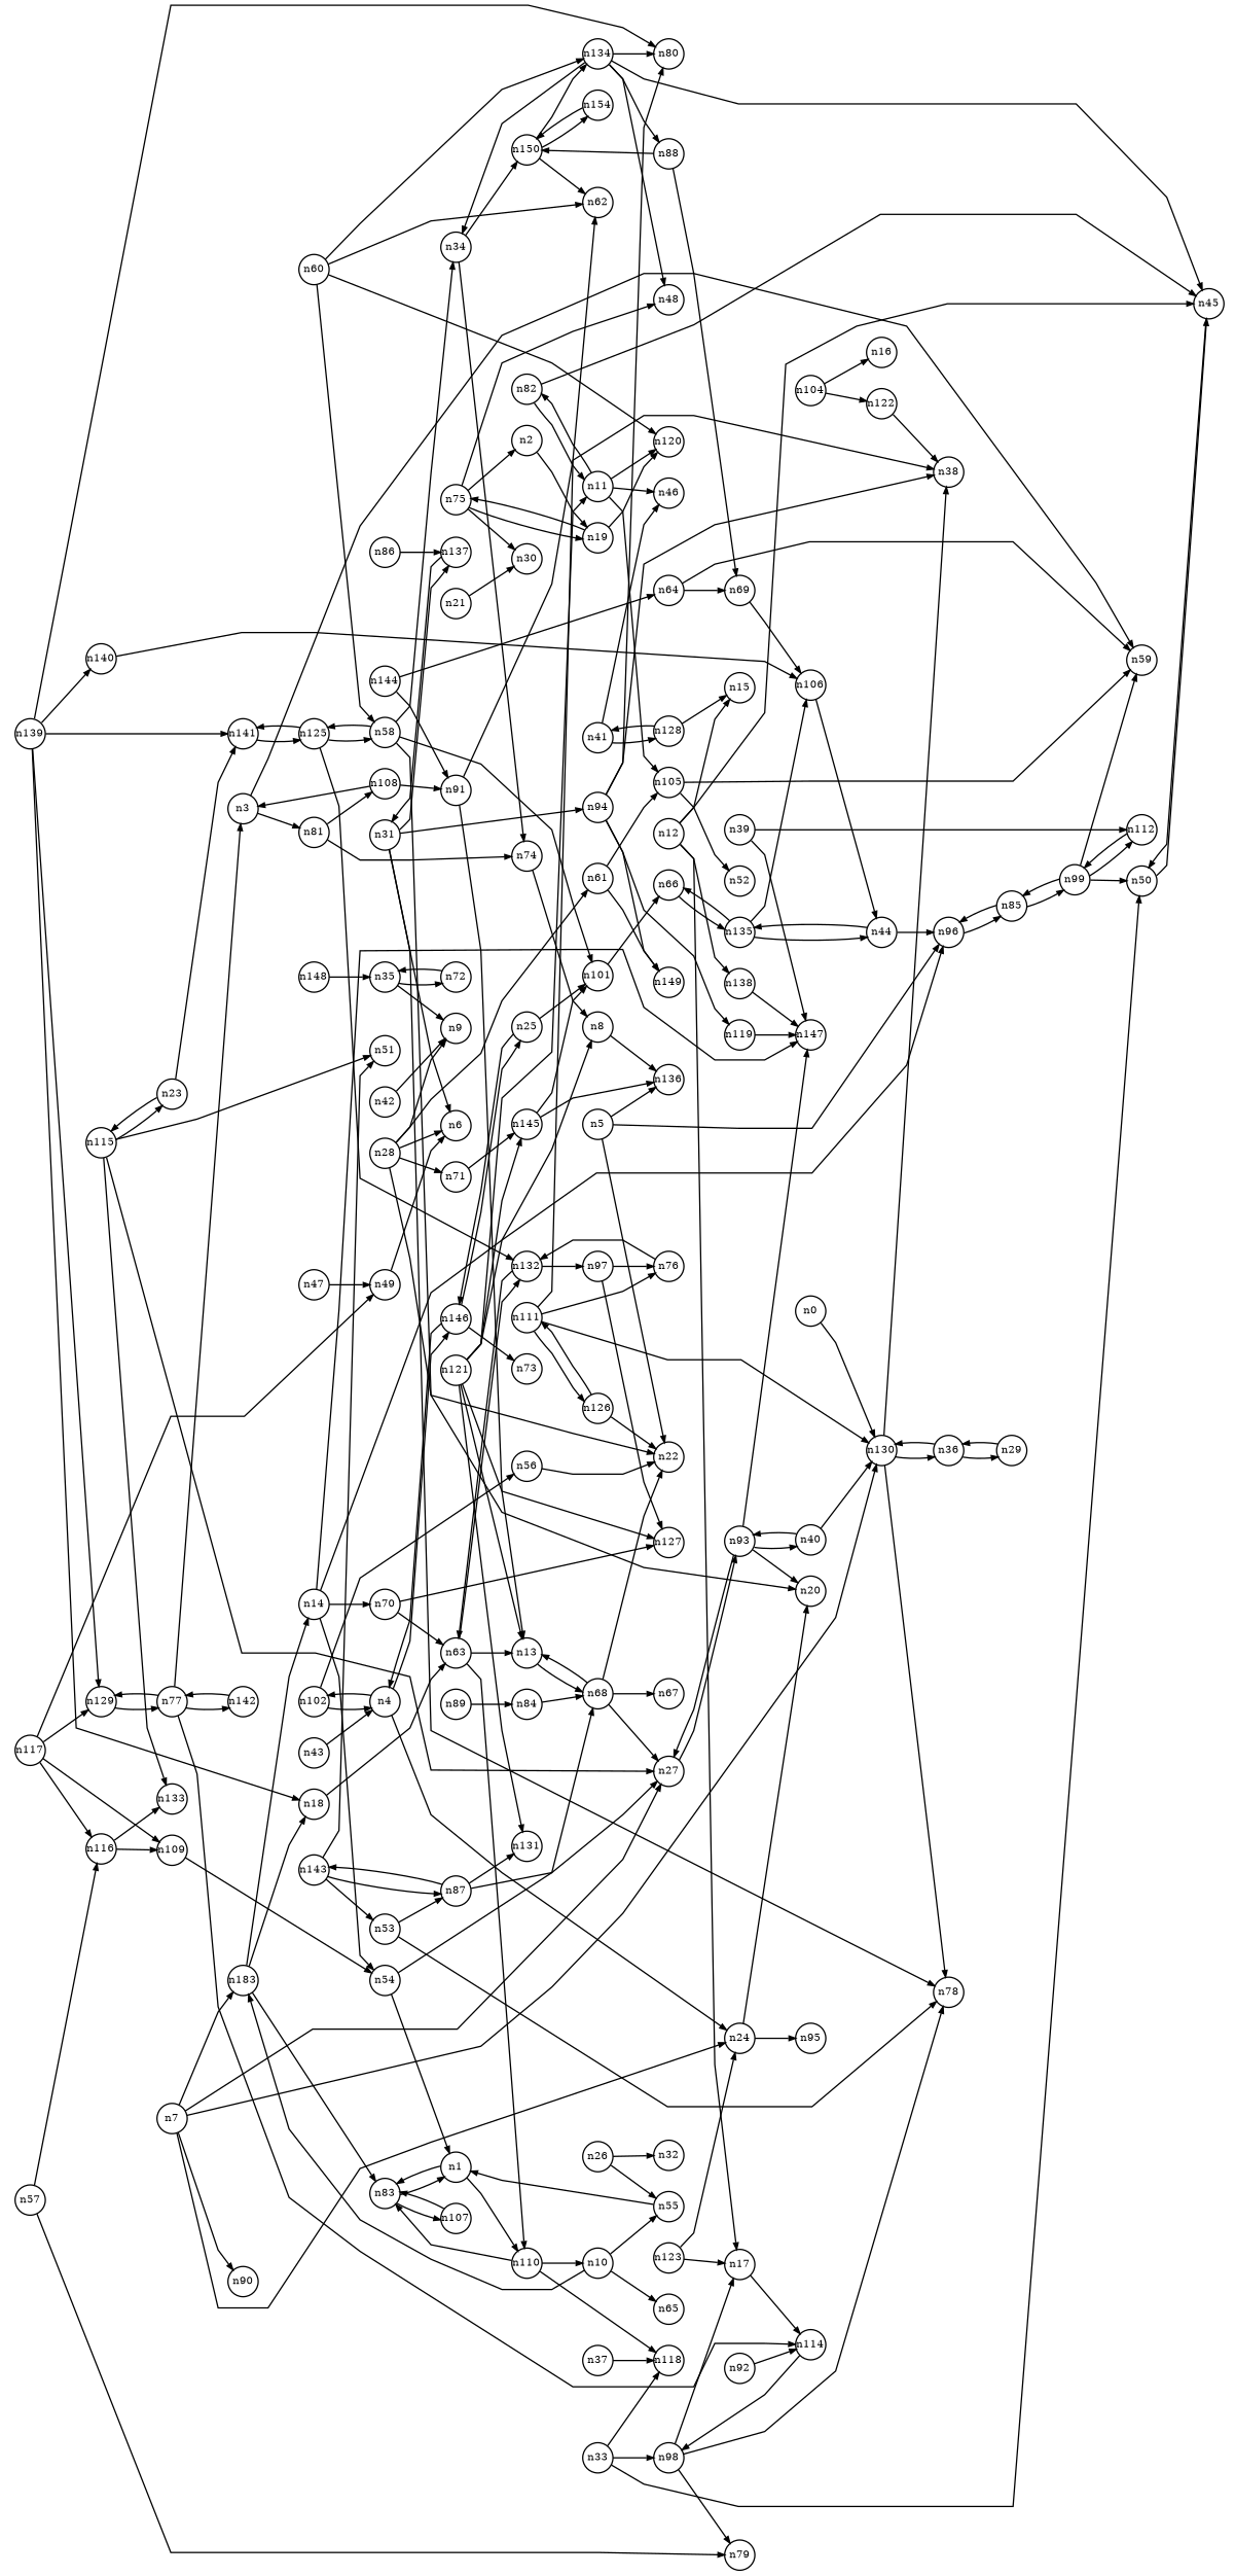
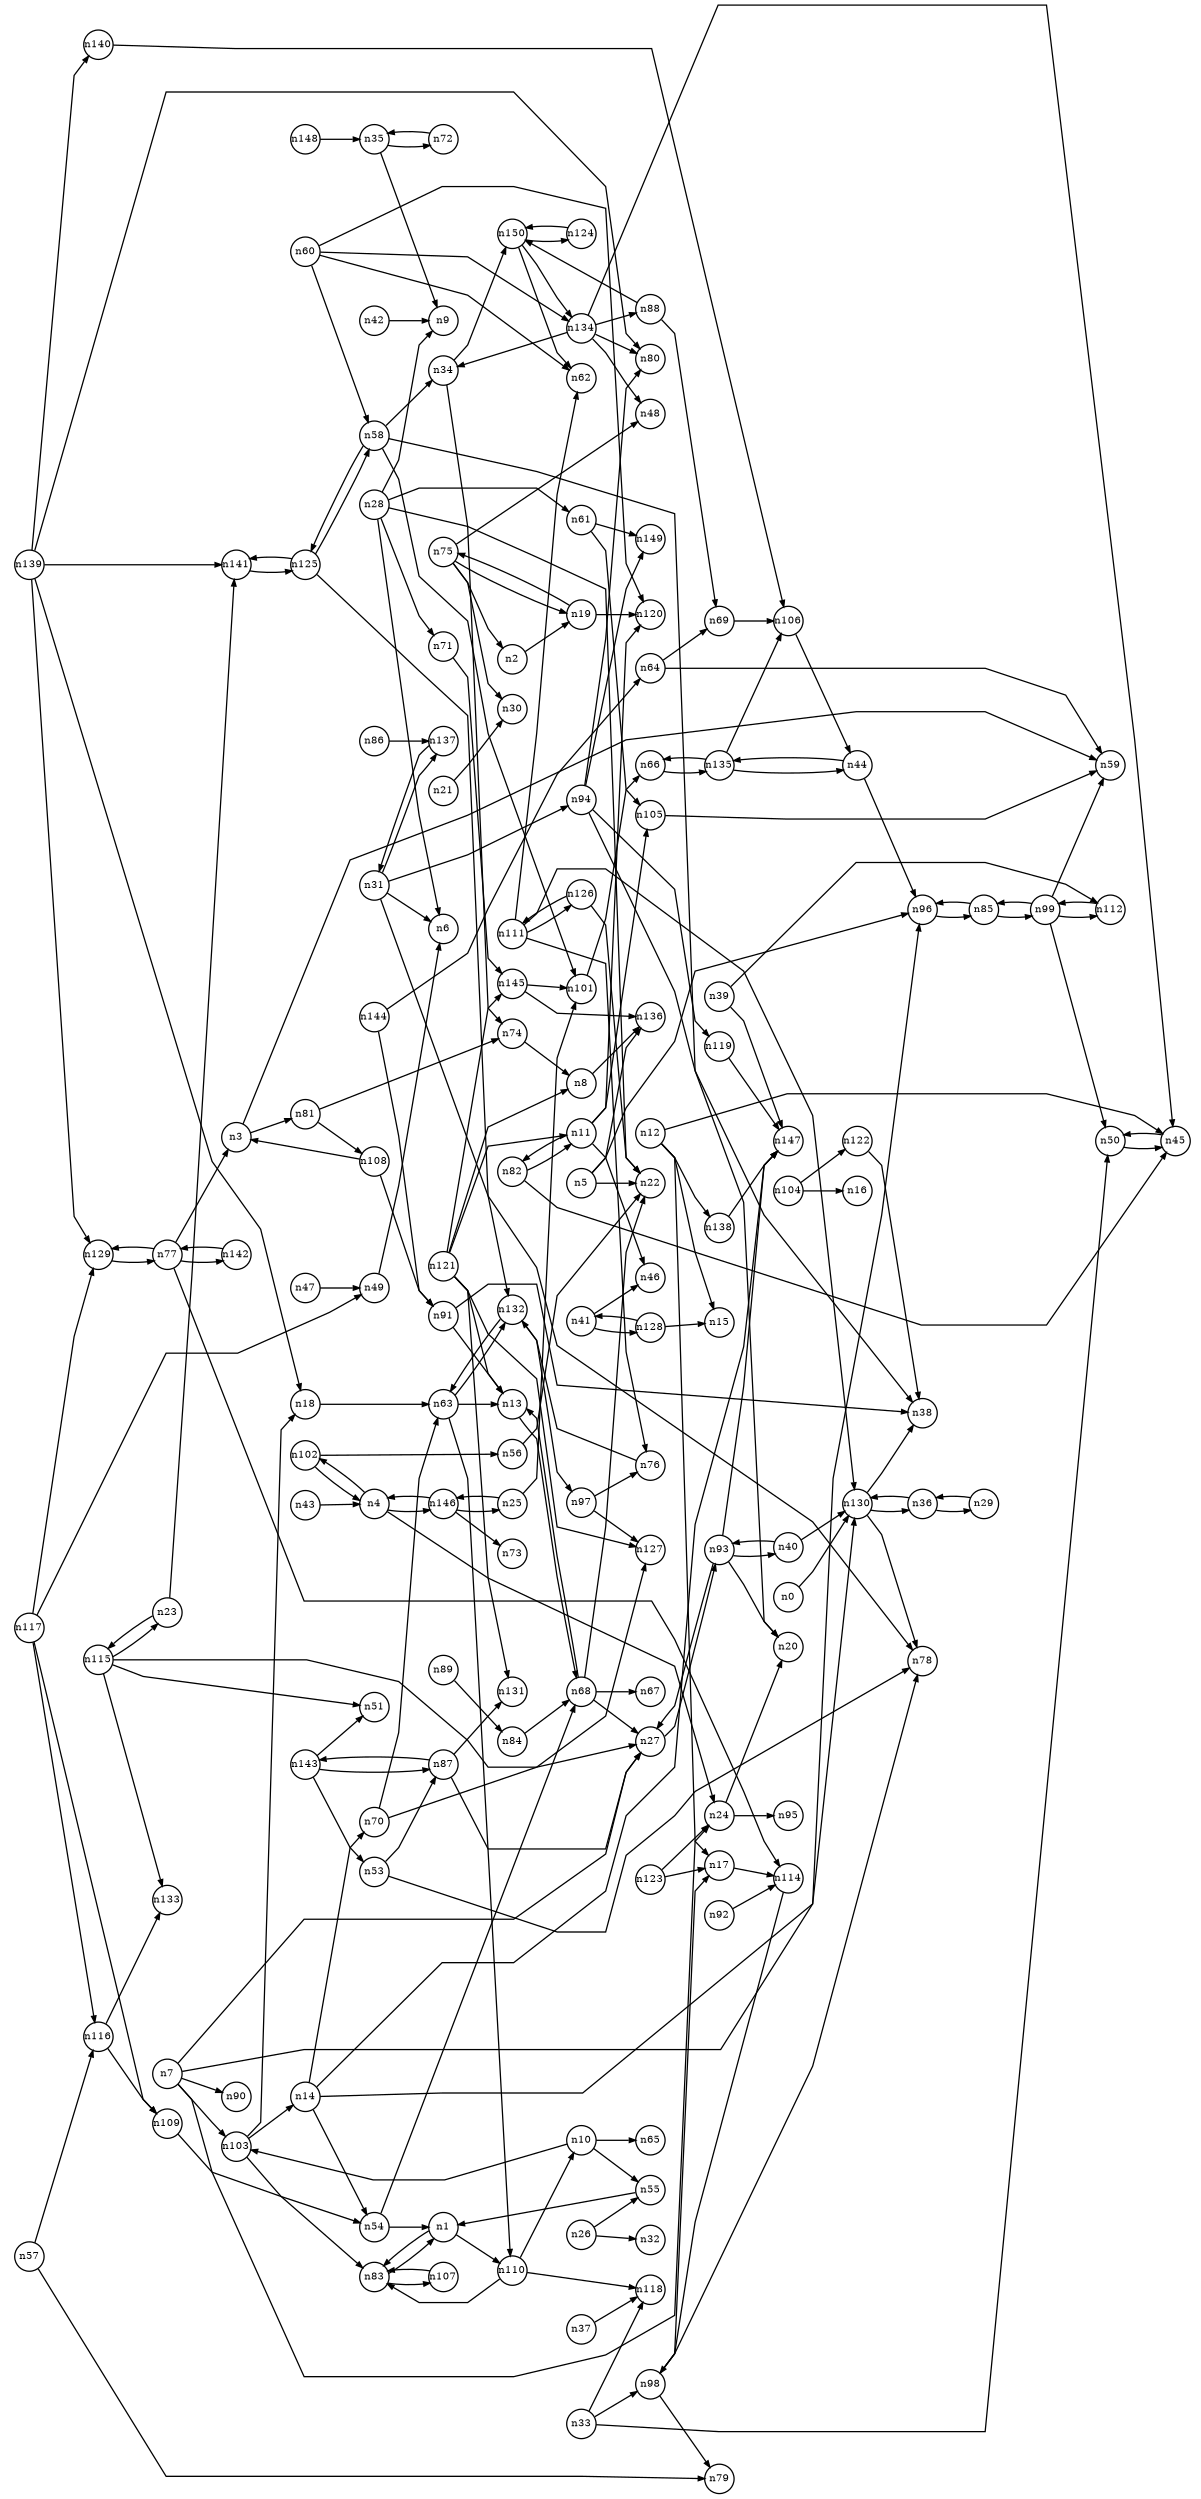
  digraph {
    fontsize=8
    nodesep=0.22
    nodesize=0.32
    rankdir=LR
    ranksep=0.22
    splines=polyline
    node [fixedsize=shape fontsize=8 shape=circle]
    edge [arrowsize=0.5]
    n130 [width=0.32]
    n38 [width=0.32]
    n78 [width=0.32]
    n36 [width=0.32]
    n29 [width=0.32]
    n0 [width=0.32]
    n110 [width=0.32]
    n10 [width=0.32]
    n118 [width=0.32]
    n83 [width=0.32]
-   n103 [width=0.32 label=n183]
+   n103 [width=0.32]
    n55 [width=0.32]
    n65 [width=0.32]
    n1 [width=0.32]
    n107 [width=0.32]
    n14 [width=0.32]
    n18 [width=0.32]
    n3 [width=0.32]
    n59 [width=0.32]
    n81 [width=0.32]
    n74 [width=0.32]
    n108 [width=0.32]
    n8 [width=0.32]
    n91 [width=0.32]
    n24 [width=0.32]
    n20 [width=0.32]
    n95 [width=0.32]
    n4 [width=0.32]
    n102 [width=0.32]
    n146 [width=0.32]
    n56 [width=0.32]
    n25 [width=0.32]
    n73 [width=0.32]
    n22 [width=0.32]
    n101 [width=0.32]
    n5 [width=0.32]
    n96 [width=0.32]
    n136 [width=0.32]
    n85 [width=0.32]
    n99 [width=0.32]
    n50 [width=0.32]
    n112 [width=0.32]
    n7 [width=0.32]
    n27 [width=0.32]
    n90 [width=0.32]
    n93 [width=0.32]
    n147 [width=0.32]
    n40 [width=0.32]
    n54 [width=0.32]
    n70 [width=0.32]
    n63 [width=0.32]
    n68 [width=0.32]
    n127 [width=0.32]
    n13 [width=0.32]
    n132 [width=0.32]
    n11 [width=0.32]
    n46 [width=0.32]
    n105 [width=0.32]
    n120 [width=0.32]
    n82 [width=0.32]
-   n52 [width=0.32]
    n45 [width=0.32]
    n15 [width=0.32]
    n12 [width=0.32]
    n17 [width=0.32]
    n138 [width=0.32]
    n114 [width=0.32]
    n98 [width=0.32]
    n79 [width=0.32]
    n67 [width=0.32]
    n109 [width=0.32]
    n97 [width=0.32]
    n75 [width=0.32]
    n2 [width=0.32]
    n30 [width=0.32]
    n48 [width=0.32]
    n19 [width=0.32]
    n21 [width=0.32]
    n115 [width=0.32]
    n51 [width=0.32]
    n133 [width=0.32]
    n23 [width=0.32]
    n141 [width=0.32]
    n125 [width=0.32]
    n58 [width=0.32]
    n34 [width=0.32]
    n66 [width=0.32]
    n135 [width=0.32]
    n44 [width=0.32]
    n106 [width=0.32]
    n26 [width=0.32]
    n32 [width=0.32]
    n28 [width=0.32]
    n6 [width=0.32]
    n9 [width=0.32]
    n61 [width=0.32]
    n71 [width=0.32]
    n149 [width=0.32]
    n145 [width=0.32]
    n31 [width=0.32]
    n94 [width=0.32]
    n137 [width=0.32]
    n80 [width=0.32]
    n119 [width=0.32]
    n33 [width=0.32]
    n100 [label=n150 width=0.32]
    n62 [width=0.32]
    n134 [width=0.32]
-   n124 [width=0.32 label=n154]
+   n124 [width=0.32]
    n88 [width=0.32]
    n35 [width=0.32]
    n72 [width=0.32]
    n37 [width=0.32]
    n39 [width=0.32]
    n41 [width=0.32]
    n128 [width=0.32]
    n42 [width=0.32]
    n43 [width=0.32]
    n49 [width=0.32]
    n47 [width=0.32]
    n53 [width=0.32]
    n87 [width=0.32]
    n131 [width=0.32]
    n143 [width=0.32]
    n57 [width=0.32]
    n116 [width=0.32]
    n60 [width=0.32]
    n69 [width=0.32]
    n76 [width=0.32]
    n64 [width=0.32]
    n77 [width=0.32]
    n129 [width=0.32]
    n142 [width=0.32]
    n84 [width=0.32]
    n86 [width=0.32]
    n89 [width=0.32]
    n92 [width=0.32]
    n104 [width=0.32]
    n16 [width=0.32]
    n122 [width=0.32]
    n111 [width=0.32]
    n126 [width=0.32]
    n117 [width=0.32]
    n121 [width=0.32]
    n123 [width=0.32]
    n139 [width=0.32]
    n140 [width=0.32]
    n144 [width=0.32]
    n148 [width=0.32]
    n130 -> n38
    n130 -> n78
    n130 -> n36
    n36 -> n130
    n36 -> n29
    n29 -> n36
    n0 -> n130
    n110 -> n10
    n110 -> n118
    n110 -> n83
    n10 -> n103
    n10 -> n55
    n10 -> n65
    n83 -> n1
    n83 -> n107
    n103 -> n83
    n103 -> n14
    n103 -> n18
    n55 -> n1
    n1 -> n110
    n1 -> n83
    n107 -> n83
    n14 -> n96
    n14 -> n147
    n14 -> n54
    n14 -> n70
    n18 -> n63
    n3 -> n59
    n3 -> n81
    n81 -> n74
    n81 -> n108
    n74 -> n8
    n108 -> n3
    n108 -> n91
    n8 -> n136
    n91 -> n38
    n91 -> n13
    n24 -> n20
    n24 -> n95
    n4 -> n24
    n4 -> n102
    n4 -> n146
    n102 -> n4
    n102 -> n56
    n146 -> n4
    n146 -> n25
    n146 -> n73
    n56 -> n22
    n25 -> n146
    n25 -> n101
    n101 -> n66
    n5 -> n22
    n5 -> n96
    n5 -> n136
    n96 -> n85
    n85 -> n96
    n85 -> n99
    n99 -> n59
    n99 -> n85
    n99 -> n50
    n99 -> n112
    n50 -> n45
    n112 -> n99
    n7 -> n130
    n7 -> n103
    n7 -> n24
    n7 -> n27
    n7 -> n90
    n27 -> n93
    n93 -> n20
    n93 -> n27
    n93 -> n147
    n93 -> n40
    n40 -> n130
    n40 -> n93
    n54 -> n1
    n54 -> n68
    n70 -> n63
    n70 -> n127
    n63 -> n110
    n63 -> n13
    n63 -> n132
    n68 -> n22
    n68 -> n27
    n68 -> n13
    n68 -> n67
    n13 -> n68
    n132 -> n63
    n132 -> n97
    n11 -> n46
    n11 -> n105
    n11 -> n120
    n11 -> n82
    n105 -> n59
-   n105 -> n52
    n82 -> n11
    n82 -> n45
    n45 -> n50
    n12 -> n45
    n12 -> n15
    n12 -> n17
    n12 -> n138
    n17 -> n114
    n138 -> n147
    n114 -> n98
    n98 -> n78
    n98 -> n17
    n98 -> n79
    n109 -> n54
    n97 -> n127
    n97 -> n76
    n75 -> n2
    n75 -> n30
    n75 -> n48
    n75 -> n19
    n2 -> n19
    n19 -> n120
    n19 -> n75
    n21 -> n30
    n115 -> n27
    n115 -> n51
    n115 -> n133
    n115 -> n23
    n23 -> n115
    n23 -> n141
    n141 -> n125
    n125 -> n132
    n125 -> n141
    n125 -> n58
    n58 -> n20
    n58 -> n101
    n58 -> n125
    n58 -> n34
    n34 -> n74
    n34 -> n100
    n66 -> n135
    n135 -> n66
    n135 -> n44
    n135 -> n106
    n44 -> n96
    n44 -> n135
    n106 -> n44
    n26 -> n55
    n26 -> n32
    n28 -> n22
    n28 -> n6
    n28 -> n9
    n28 -> n61
    n28 -> n71
    n61 -> n105
    n61 -> n149
    n71 -> n145
    n145 -> n101
    n145 -> n136
    n31 -> n78
    n31 -> n6
    n31 -> n94
    n31 -> n137
    n94 -> n38
    n94 -> n149
    n94 -> n80
    n94 -> n119
    n137 -> n31
    n119 -> n147
    n33 -> n118
    n33 -> n50
    n33 -> n98
    n100 -> n62
    n100 -> n134
    n100 -> n124
    n134 -> n45
    n134 -> n48
    n134 -> n34
    n134 -> n80
    n134 -> n88
    n124 -> n100
    n88 -> n100
    n88 -> n69
    n35 -> n9
    n35 -> n72
    n72 -> n35
    n37 -> n118
    n39 -> n112
    n39 -> n147
    n41 -> n46
    n41 -> n128
    n128 -> n15
    n128 -> n41
    n42 -> n9
    n43 -> n4
    n49 -> n6
    n47 -> n49
    n53 -> n78
    n53 -> n87
    n87 -> n27
    n87 -> n131
    n87 -> n143
    n143 -> n51
    n143 -> n53
    n143 -> n87
    n57 -> n79
    n57 -> n116
    n116 -> n109
    n116 -> n133
    n60 -> n120
    n60 -> n58
    n60 -> n62
    n60 -> n134
    n69 -> n106
    n76 -> n132
    n64 -> n59
    n64 -> n69
    n77 -> n3
    n77 -> n114
    n77 -> n129
    n77 -> n142
    n129 -> n77
    n142 -> n77
    n84 -> n68
    n86 -> n137
    n89 -> n84
    n92 -> n114
    n104 -> n16
    n104 -> n122
    n122 -> n38
    n111 -> n130
    n111 -> n62
    n111 -> n76
    n111 -> n126
    n126 -> n22
    n126 -> n111
    n117 -> n109
    n117 -> n49
    n117 -> n116
    n117 -> n129
    n121 -> n8
    n121 -> n127
    n121 -> n13
    n121 -> n11
    n121 -> n145
    n121 -> n131
    n123 -> n24
    n123 -> n17
    n139 -> n18
    n139 -> n141
    n139 -> n80
    n139 -> n129
    n139 -> n140
    n140 -> n106
    n144 -> n91
    n144 -> n64
    n148 -> n35
  }
